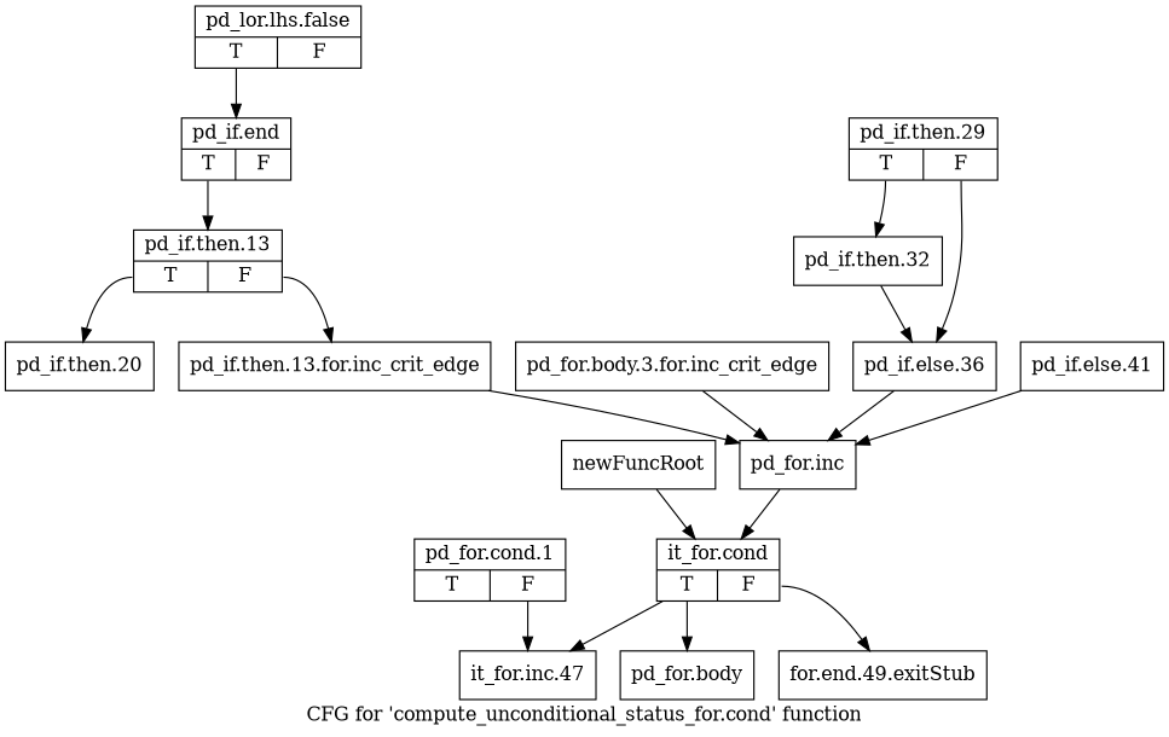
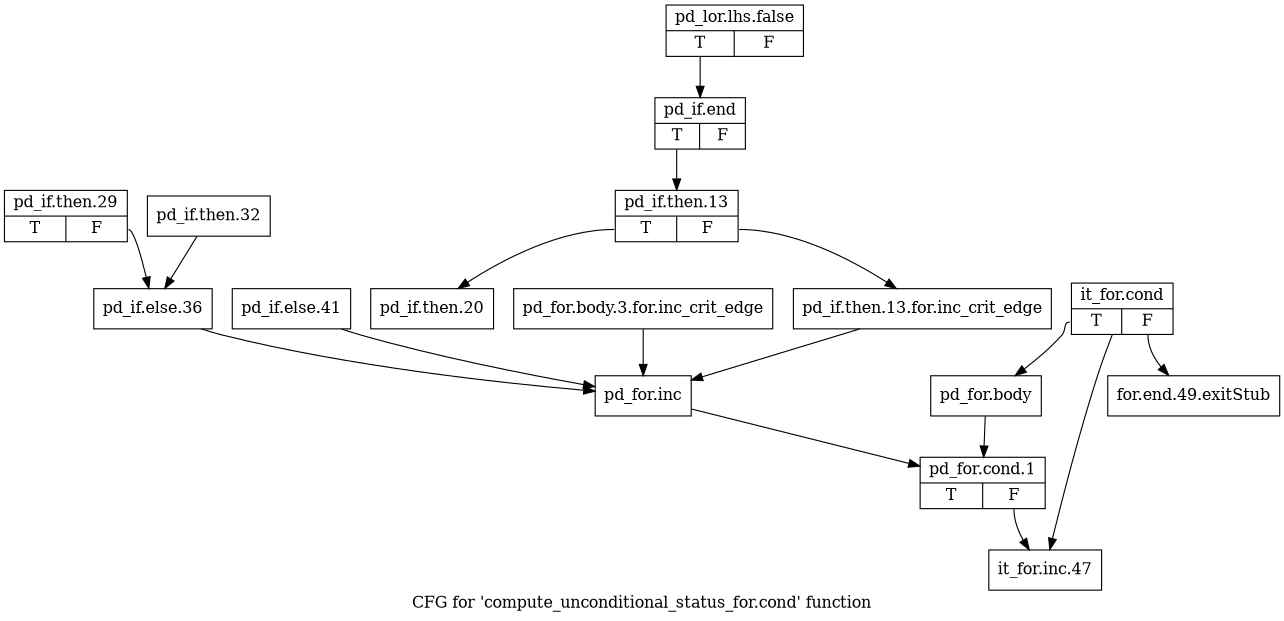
  digraph {
    label="CFG for 'compute_unconditional_status_for.cond' function"
    node [shape=record]
-   n1 [label="{newFuncRoot}"]
    n2 [label="{it_for.cond|{<s0>T|<s1>F}}"]
    n3 [label="{for.end.49.exitStub}"]
    n4 [label="{pd_for.body}"]
    n5 [label="{it_for.inc.47}"]
    n6 [label="{pd_for.cond.1|{<s0>T|<s1>F}}"]
    n7 [label="{pd_lor.lhs.false|{<s0>T|<s1>F}}"]
    n8 [label="{pd_if.end|{<s0>T|<s1>F}}"]
    n9 [label="{pd_for.body.3.for.inc_crit_edge}"]
    n10 [label="{pd_for.inc}"]
    n11 [label="{pd_if.then.13|{<s0>T|<s1>F}}"]
    n12 [label="{pd_if.then.20}"]
    n13 [label="{pd_if.then.13.for.inc_crit_edge}"]
    n14 [label="{pd_if.then.29|{<s0>T|<s1>F}}"]
    n15 [label="{pd_if.then.32}"]
    n16 [label="{pd_if.else.36}"]
    n17 [label="{pd_if.else.41}"]
-   n1 -> n2
    n2 -> n3 [tailport=s1]
    n2 -> n4 [tailport=s0]
    n2 -> n5
+   n4 -> n6
    n6 -> n5 [tailport=s1]
    n7 -> n8 [tailport=s0]
    n8 -> n11 [tailport=s0]
    n9 -> n10
-   n10 -> n2
+   n10 -> n6
    n11 -> n12 [tailport=s0]
    n11 -> n13 [tailport=s1]
    n13 -> n10
-   n14 -> n15 [tailport=s0]
    n14 -> n16 [tailport=s1]
    n15 -> n16
    n16 -> n10
    n17 -> n10
  }
